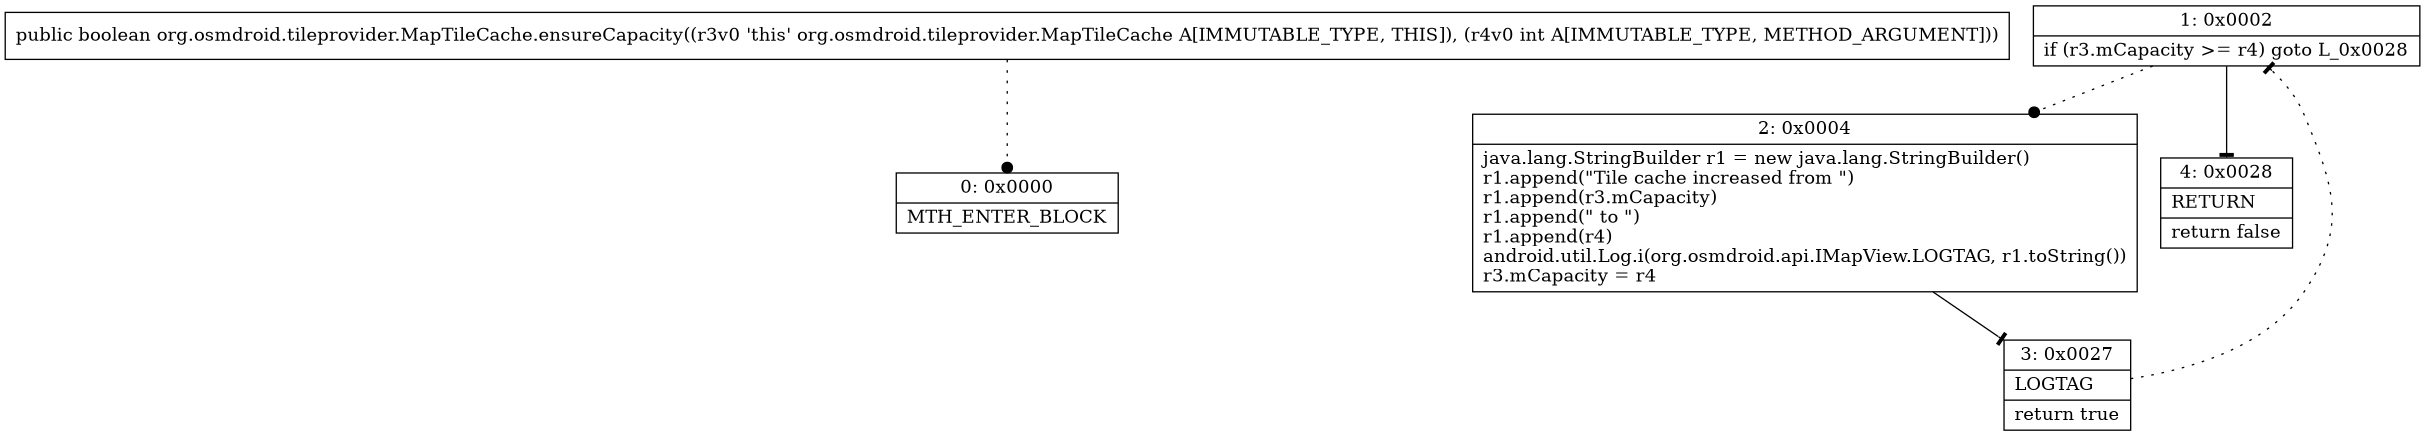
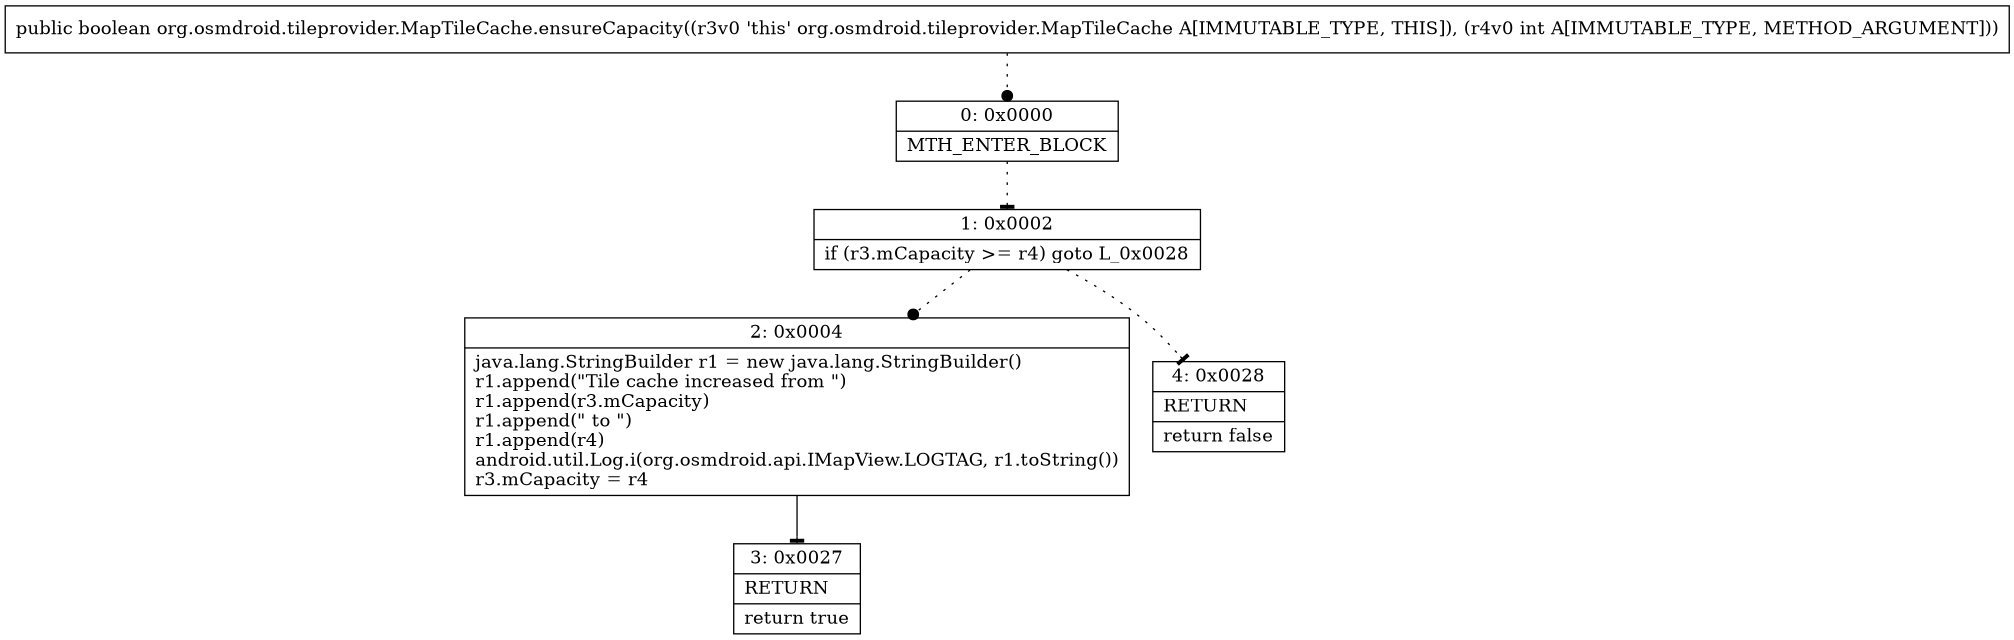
  digraph {
    node [shape=record]
    edge [arrowhead=tee style=dotted]
    n1 [label="{0\:\ 0x0000|MTH_ENTER_BLOCK\l}"]
    n2 [label="{1\:\ 0x0002|if (r3.mCapacity \>= r4) goto L_0x0028\l}"]
    n3 [label="{2\:\ 0x0004|java.lang.StringBuilder r1 = new java.lang.StringBuilder()\lr1.append(\"Tile cache increased from \")\lr1.append(r3.mCapacity)\lr1.append(\" to \")\lr1.append(r4)\landroid.util.Log.i(org.osmdroid.api.IMapView.LOGTAG, r1.toString())\lr3.mCapacity = r4\l}"]
    n4 [label="{4\:\ 0x0028|RETURN\l|return false\l}"]
-   n5 [label="{3\:\ 0x0027|LOGTAG\l|return true\l}"]
+   n5 [label="{3\:\ 0x0027|RETURN\l|return true\l}"]
    n6 [label="{public boolean org.osmdroid.tileprovider.MapTileCache.ensureCapacity((r3v0 'this' org.osmdroid.tileprovider.MapTileCache A[IMMUTABLE_TYPE, THIS]), (r4v0 int A[IMMUTABLE_TYPE, METHOD_ARGUMENT])) }"]
-   n5 -> n2
+   n1 -> n2
    n2 -> n3 [arrowhead=dot]
-   n2 -> n4 [style=solid]
+   n2 -> n4
    n3 -> n5 [style=solid]
    n6 -> n1 [arrowhead=dot]
  }
